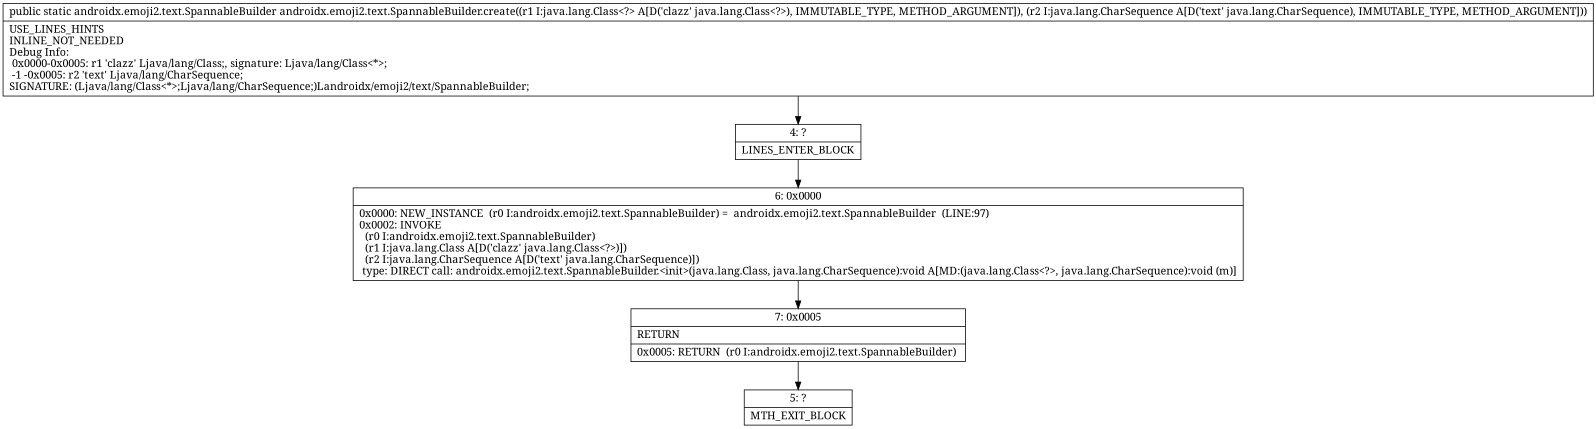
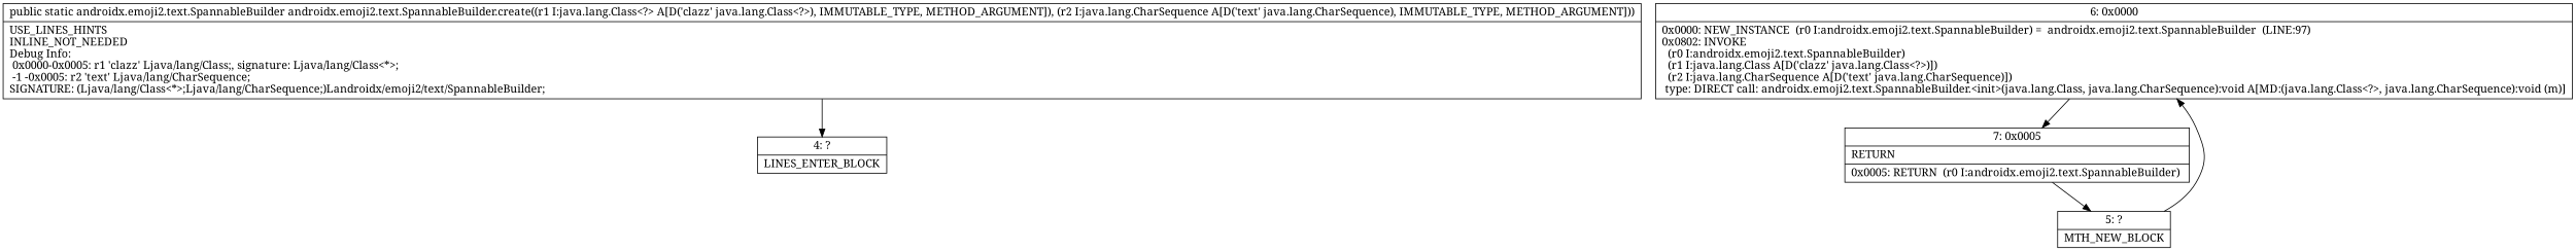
  digraph {
    fontname="Noto Serif"
    node [fontname="Noto Serif" shape=record]
    edge [fontname="Noto Serif"]
    n1 [label="{4\:\ ?|LINES_ENTER_BLOCK\l}"]
-   n2 [label="{6\:\ 0x0000|0x0000: NEW_INSTANCE  (r0 I:androidx.emoji2.text.SpannableBuilder) =  androidx.emoji2.text.SpannableBuilder  (LINE:97)\l0x0002: INVOKE  \l  (r0 I:androidx.emoji2.text.SpannableBuilder)\l  (r1 I:java.lang.Class A[D('clazz' java.lang.Class\<?\>)])\l  (r2 I:java.lang.CharSequence A[D('text' java.lang.CharSequence)])\l type: DIRECT call: androidx.emoji2.text.SpannableBuilder.\<init\>(java.lang.Class, java.lang.CharSequence):void A[MD:(java.lang.Class\<?\>, java.lang.CharSequence):void (m)]\l}"]
+   n2 [label="{6\:\ 0x0000|0x0000: NEW_INSTANCE  (r0 I:androidx.emoji2.text.SpannableBuilder) =  androidx.emoji2.text.SpannableBuilder  (LINE:97)\l0x0802: INVOKE  \l  (r0 I:androidx.emoji2.text.SpannableBuilder)\l  (r1 I:java.lang.Class A[D('clazz' java.lang.Class\<?\>)])\l  (r2 I:java.lang.CharSequence A[D('text' java.lang.CharSequence)])\l type: DIRECT call: androidx.emoji2.text.SpannableBuilder.\<init\>(java.lang.Class, java.lang.CharSequence):void A[MD:(java.lang.Class\<?\>, java.lang.CharSequence):void (m)]\l}"]
    n3 [label="{7\:\ 0x0005|RETURN\l|0x0005: RETURN  (r0 I:androidx.emoji2.text.SpannableBuilder) \l}"]
-   n4 [label="{5\:\ ?|MTH_EXIT_BLOCK\l}"]
+   n4 [label="{5\:\ ?|MTH_NEW_BLOCK\l}"]
    n5 [label="{public static androidx.emoji2.text.SpannableBuilder androidx.emoji2.text.SpannableBuilder.create((r1 I:java.lang.Class\<?\> A[D('clazz' java.lang.Class\<?\>), IMMUTABLE_TYPE, METHOD_ARGUMENT]), (r2 I:java.lang.CharSequence A[D('text' java.lang.CharSequence), IMMUTABLE_TYPE, METHOD_ARGUMENT]))  | USE_LINES_HINTS\lINLINE_NOT_NEEDED\lDebug Info:\l  0x0000\-0x0005: r1 'clazz' Ljava\/lang\/Class;, signature: Ljava\/lang\/Class\<*\>;\l  \-1 \-0x0005: r2 'text' Ljava\/lang\/CharSequence;\lSIGNATURE: (Ljava\/lang\/Class\<*\>;Ljava\/lang\/CharSequence;)Landroidx\/emoji2\/text\/SpannableBuilder;\l}"]
-   n1 -> n2
+   n4 -> n2
    n2 -> n3
    n3 -> n4
    n5 -> n1
  }
